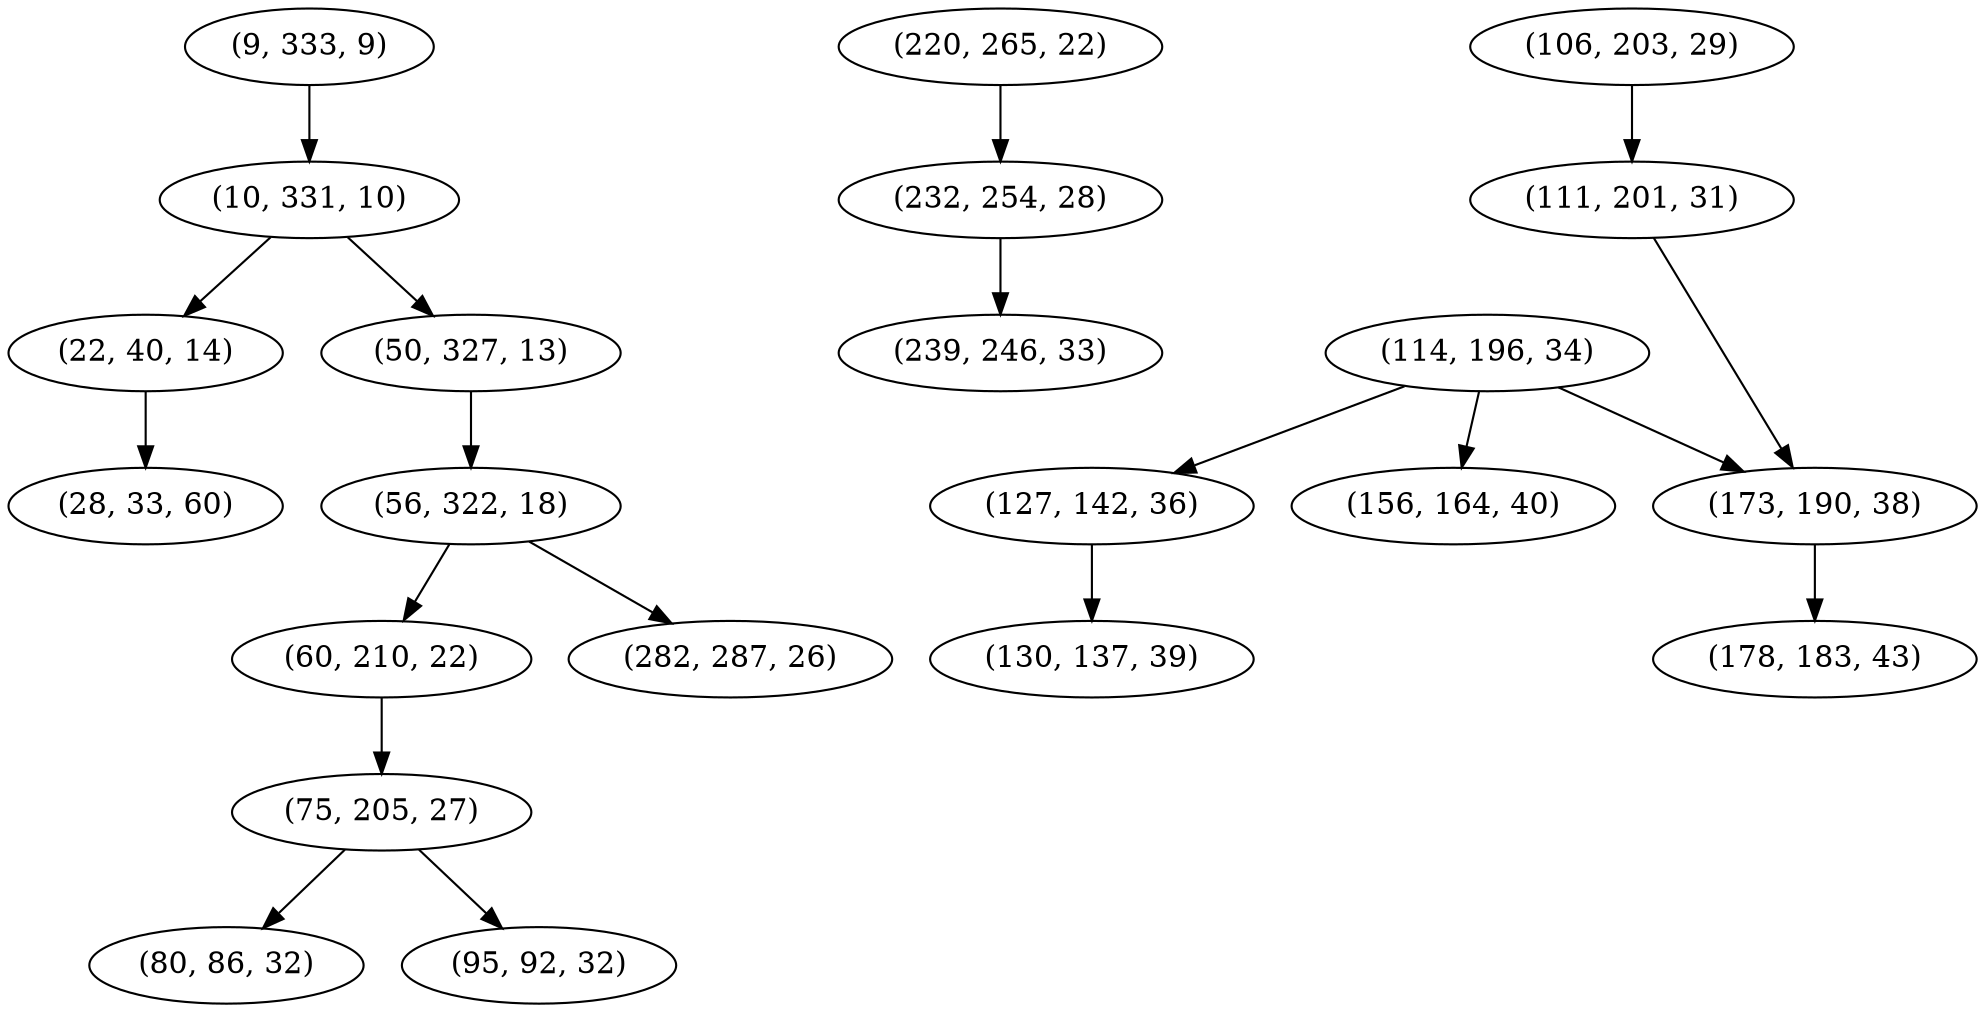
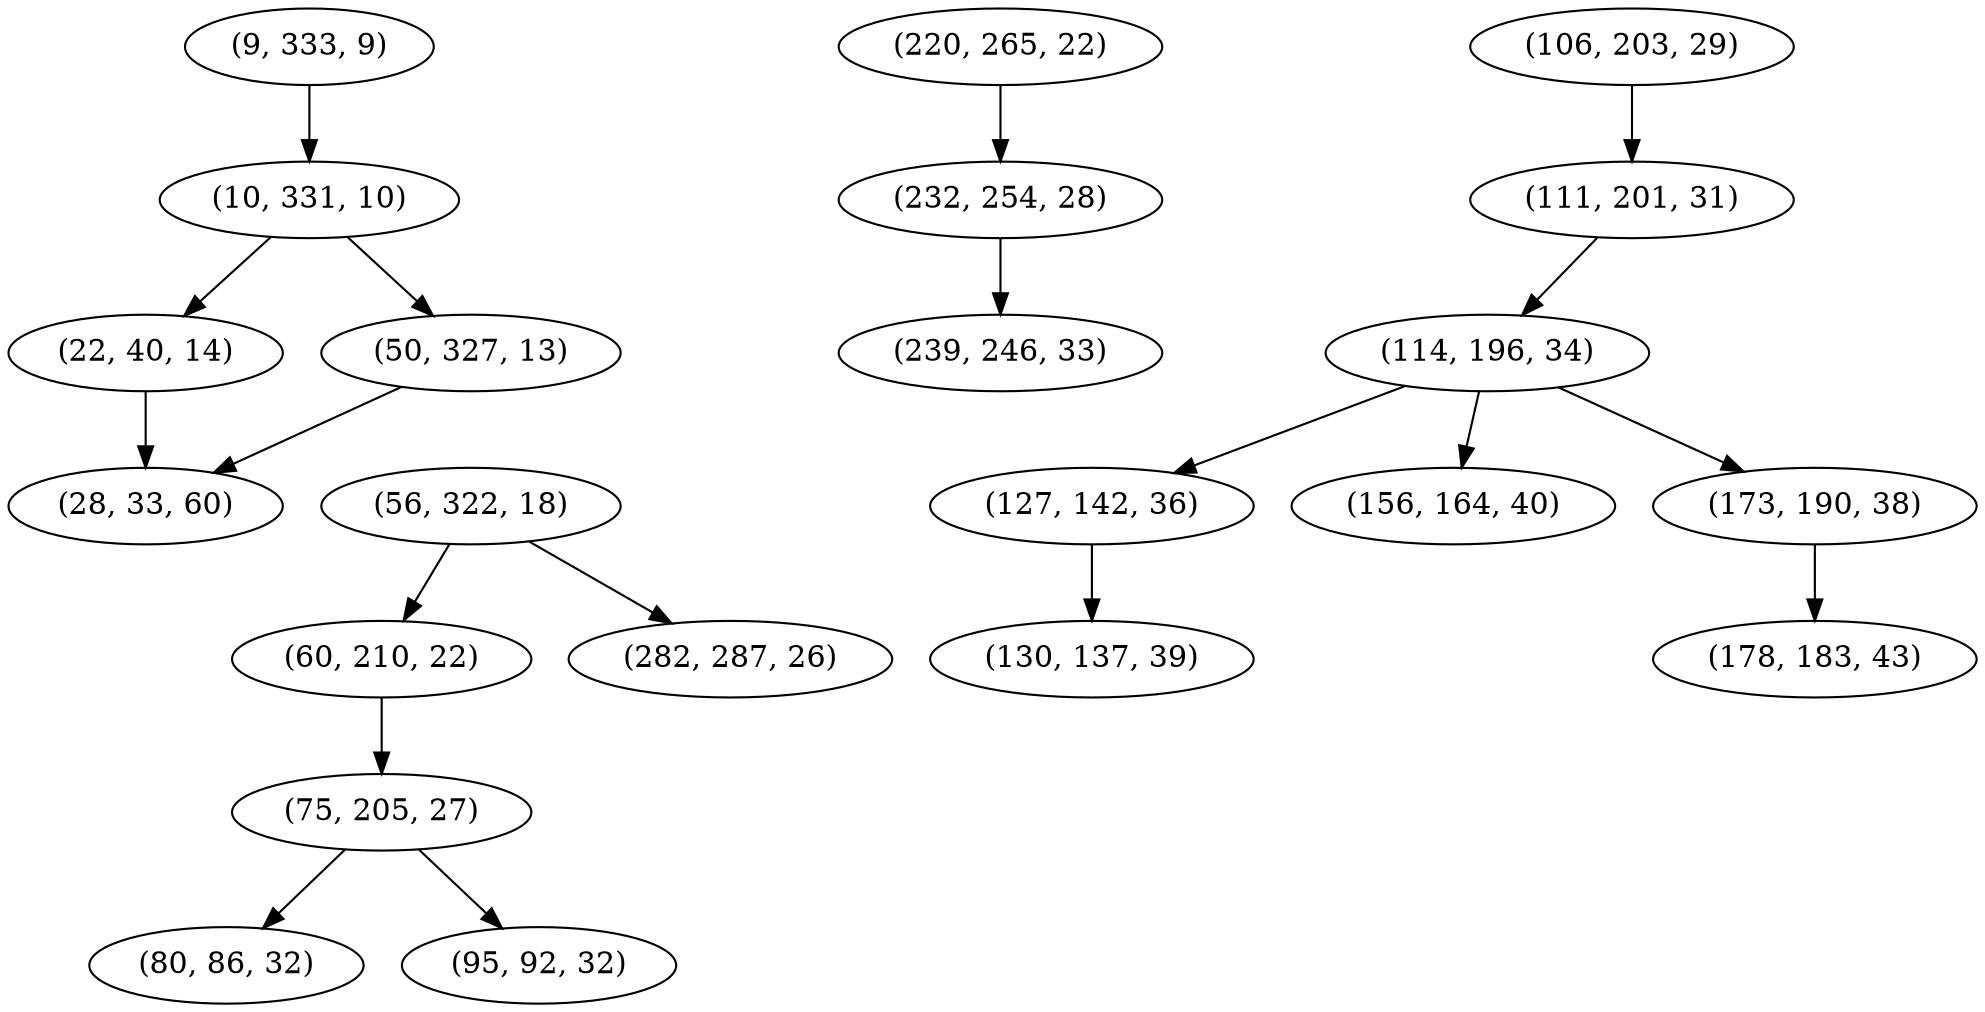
  digraph {
    "(9, 333, 9)"
    "(10, 331, 10)"
    "(22, 40, 14)"
    "(50, 327, 13)"
    n5 [label="(28, 33, 60)"]
    "(56, 322, 18)"
    "(60, 210, 22)"
    "(282, 287, 26)"
    "(75, 205, 27)"
    "(220, 265, 22)"
    "(232, 254, 28)"
    "(80, 86, 32)"
    n13 [label="(95, 92, 32)"]
    "(106, 203, 29)"
    "(111, 201, 31)"
    "(114, 196, 34)"
    "(127, 142, 36)"
    "(156, 164, 40)"
    "(173, 190, 38)"
    "(130, 137, 39)"
    "(178, 183, 43)"
    "(239, 246, 33)"
    "(9, 333, 9)" -> "(10, 331, 10)"
    "(10, 331, 10)" -> "(22, 40, 14)"
    "(10, 331, 10)" -> "(50, 327, 13)"
    "(22, 40, 14)" -> n5
-   "(50, 327, 13)" -> "(56, 322, 18)"
+   "(50, 327, 13)" -> n5
    "(56, 322, 18)" -> "(60, 210, 22)"
    "(56, 322, 18)" -> "(282, 287, 26)"
    "(60, 210, 22)" -> "(75, 205, 27)"
    "(75, 205, 27)" -> "(80, 86, 32)"
    "(75, 205, 27)" -> n13
    "(220, 265, 22)" -> "(232, 254, 28)"
    "(232, 254, 28)" -> "(239, 246, 33)"
    "(106, 203, 29)" -> "(111, 201, 31)"
-   "(111, 201, 31)" -> "(173, 190, 38)"
+   "(111, 201, 31)" -> "(114, 196, 34)"
    "(114, 196, 34)" -> "(127, 142, 36)"
    "(114, 196, 34)" -> "(156, 164, 40)"
    "(114, 196, 34)" -> "(173, 190, 38)"
    "(127, 142, 36)" -> "(130, 137, 39)"
    "(173, 190, 38)" -> "(178, 183, 43)"
  }
